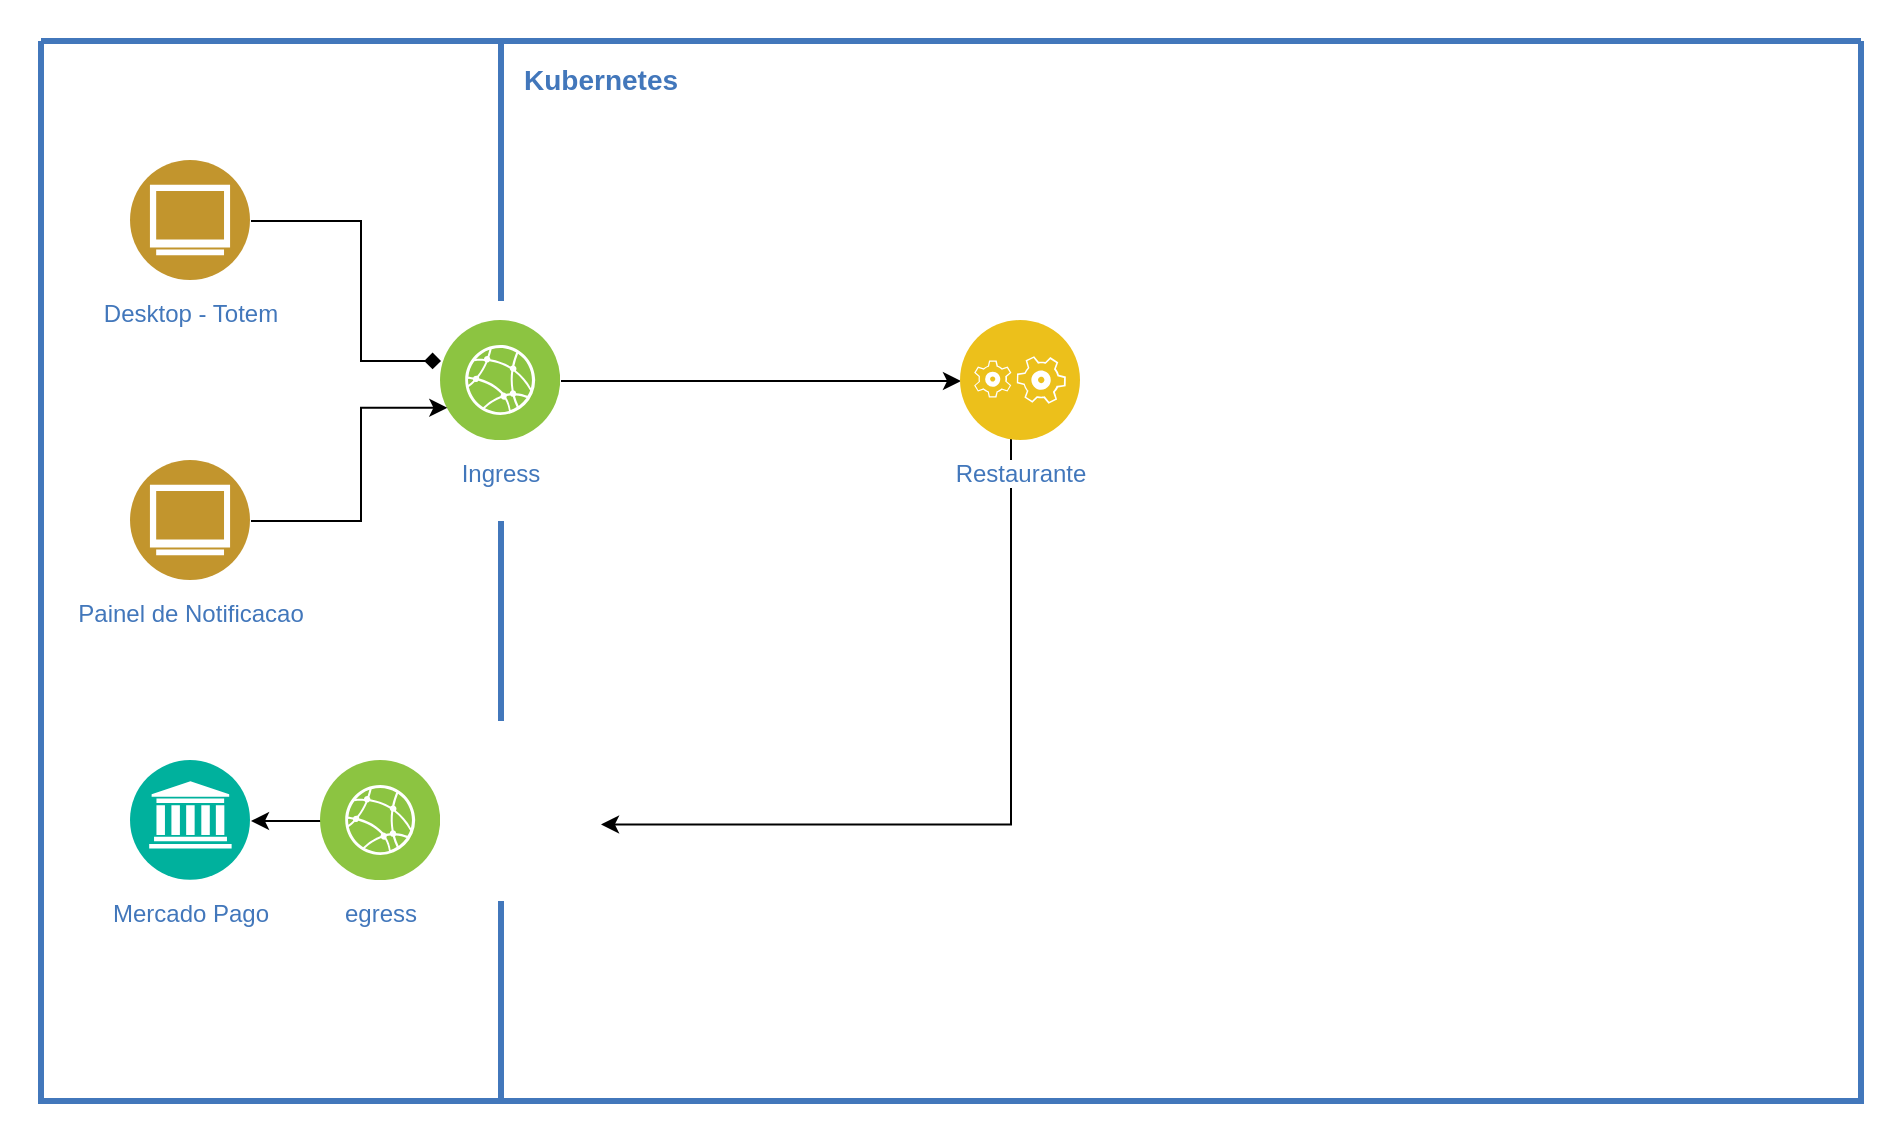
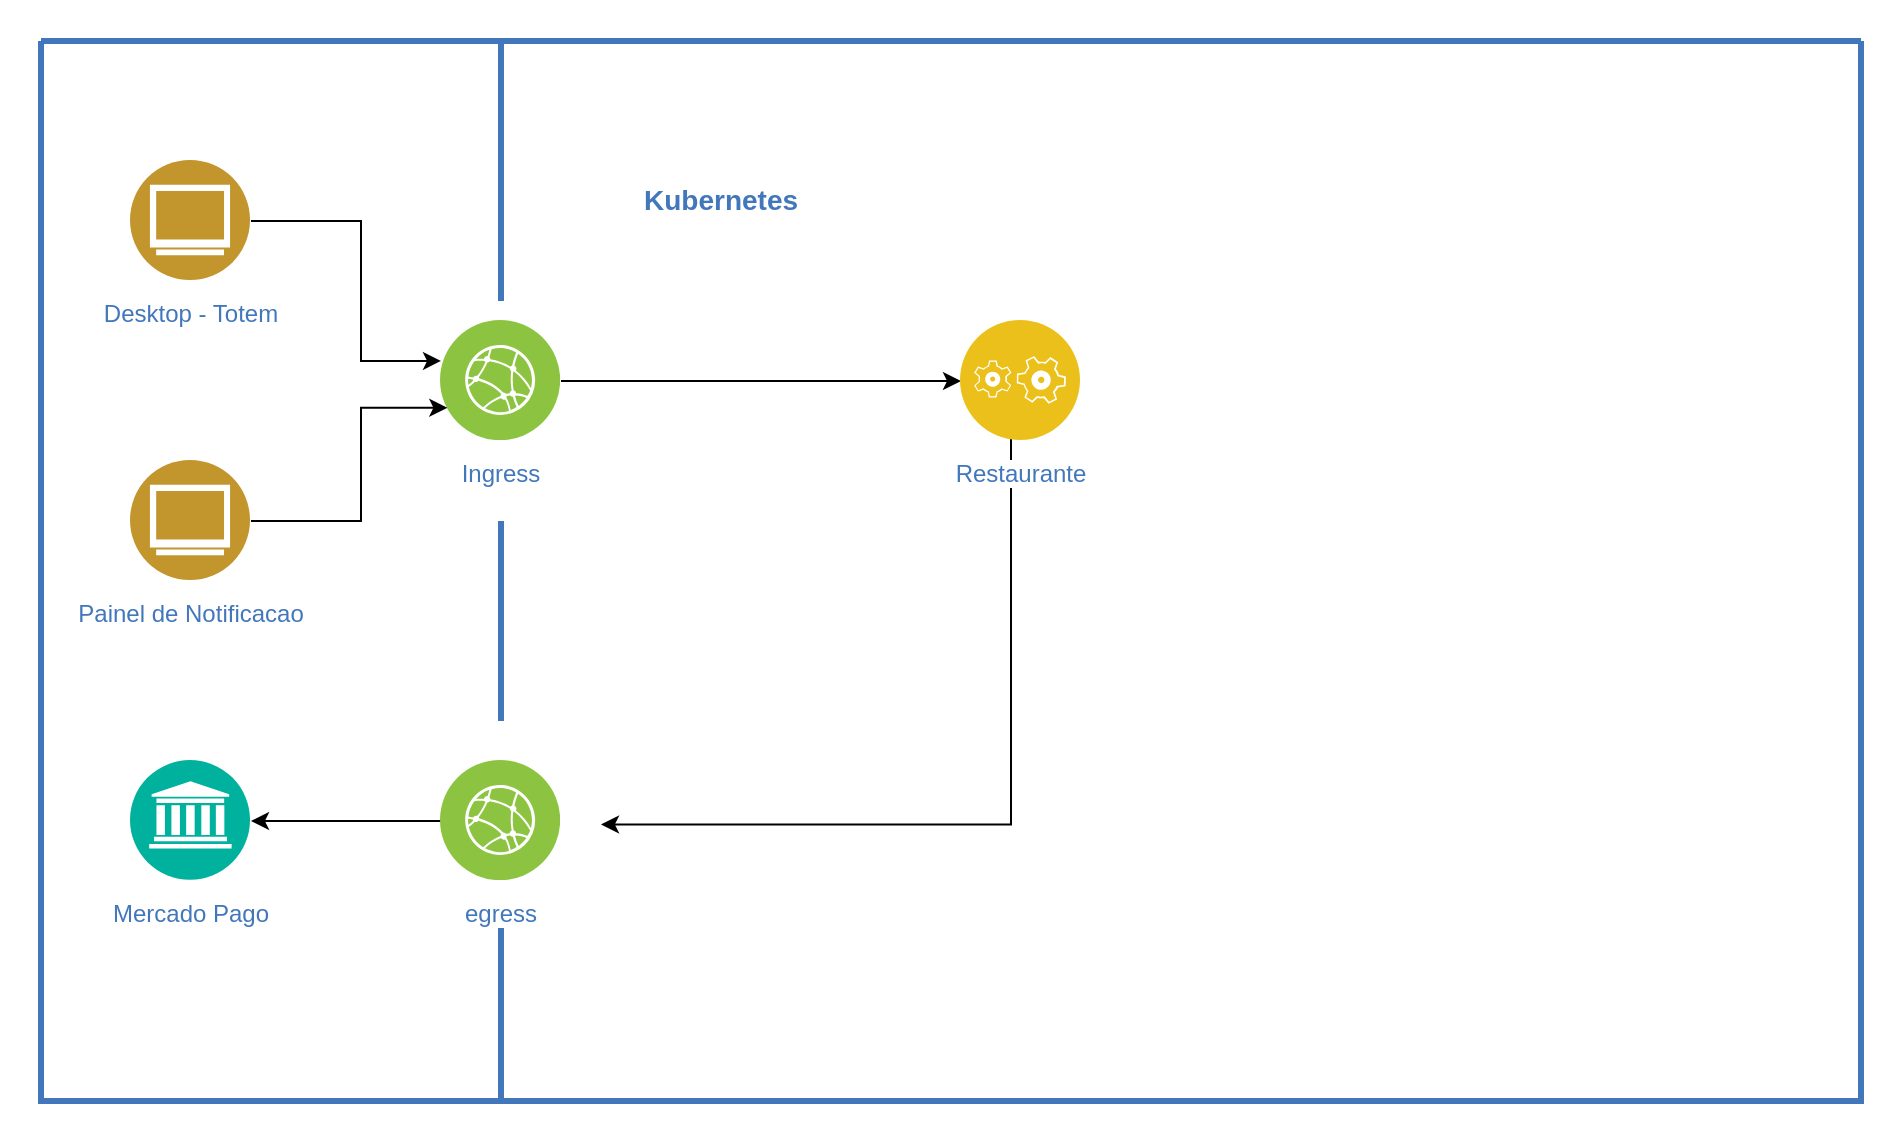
  <mxCell id="0" />
  <mxCell id="1" parent="0" />
  <mxCell id="2" value="" style="swimlane;shadow=0;strokeColor=#4277BB;fillColor=#ffffff;fontColor=none;align=right;startSize=0;collapsible=0;noLabel=1;strokeWidth=3;" parent="1" vertex="1"><mxGeometry x="20" y="20" width="910" height="530" as="geometry" /></mxCell>
  <mxCell id="3" style="edgeStyle=orthogonalEdgeStyle;rounded=0;orthogonalLoop=1;jettySize=auto;html=1;entryX=0;entryY=0.5;entryDx=0;entryDy=0;" parent="2" source="4" target="11" edge="1"><mxGeometry relative="1" as="geometry" /></mxCell>
  <mxCell id="4" value="Ingress" style="aspect=fixed;perimeter=ellipsePerimeter;html=1;align=center;shadow=0;dashed=0;image;image=img/lib/ibm/infrastructure/edge_services.svg;strokeColor=#FF0000;fillColor=#FFFF66;gradientColor=none;fontColor=#4277BB;labelBackgroundColor=#ffffff;spacingTop=3;" parent="2" vertex="1"><mxGeometry x="200" y="140" width="60" height="60" as="geometry" /></mxCell>
  <mxCell id="5" value="" style="line;strokeWidth=3;direction=south;html=1;shadow=0;labelBackgroundColor=none;fillColor=none;gradientColor=none;fontSize=12;fontColor=#4277BB;align=right;strokeColor=#4277BB;" parent="2" vertex="1"><mxGeometry x="225" width="10" height="130" as="geometry" /></mxCell>
  <mxCell id="6" value="" style="line;strokeWidth=3;direction=south;html=1;shadow=0;labelBackgroundColor=none;fillColor=none;gradientColor=none;fontSize=12;fontColor=#4277BB;align=right;strokeColor=#4277BB;" parent="2" vertex="1"><mxGeometry x="225" y="240" width="10" height="100" as="geometry" /></mxCell>
- <mxCell id="7" value="Kubernetes" style="text;html=1;align=left;verticalAlign=middle;fontColor=#4277BB;shadow=0;dashed=0;strokeColor=none;fillColor=none;labelBackgroundColor=none;fontStyle=1;fontSize=14;spacingLeft=5;" parent="2" vertex="1"><mxGeometry x="235" y="10" width="150" height="20" as="geometry" /></mxCell>
- <mxCell id="8" style="edgeStyle=orthogonalEdgeStyle;rounded=0;orthogonalLoop=1;jettySize=auto;html=1;entryX=0;entryY=0.333;entryDx=0;entryDy=0;entryPerimeter=0;endArrow=diamond;" parent="2" source="9" target="4" edge="1"><mxGeometry relative="1" as="geometry"><Array as="points"><mxPoint x="160" y="90" /><mxPoint x="160" y="160" /></Array></mxGeometry></mxCell>
+ <mxCell id="7" value="Kubernetes" style="text;html=1;align=left;verticalAlign=middle;fontColor=#4277BB;shadow=0;dashed=0;strokeColor=none;fillColor=none;labelBackgroundColor=none;fontStyle=1;fontSize=14;spacingLeft=5;" parent="2" vertex="1"><mxGeometry x="295" y="70" width="150" height="20" as="geometry" /></mxCell>
+ <mxCell id="8" style="edgeStyle=orthogonalEdgeStyle;rounded=0;orthogonalLoop=1;jettySize=auto;html=1;entryX=0;entryY=0.333;entryDx=0;entryDy=0;entryPerimeter=0;" parent="2" source="9" target="4" edge="1"><mxGeometry relative="1" as="geometry"><Array as="points"><mxPoint x="160" y="90" /><mxPoint x="160" y="160" /></Array></mxGeometry></mxCell>
  <mxCell id="9" value="Desktop - Totem" style="image;aspect=fixed;perimeter=ellipsePerimeter;html=1;align=center;shadow=0;dashed=0;fontColor=#4277BB;labelBackgroundColor=default;fontSize=12;spacingTop=3;image=img/lib/ibm/users/browser.svg;" parent="2" vertex="1"><mxGeometry x="45" y="60" width="60" height="60" as="geometry" /></mxCell>
  <mxCell id="10" style="edgeStyle=orthogonalEdgeStyle;rounded=0;orthogonalLoop=1;jettySize=auto;html=1;entryX=1;entryY=0.5;entryDx=0;entryDy=0;" parent="2" edge="1"><mxGeometry relative="1" as="geometry"><Array as="points"><mxPoint x="485" y="391.71" /></Array><mxPoint x="485" y="188.293" as="sourcePoint" /><mxPoint x="280" y="391.71" as="targetPoint" /></mxGeometry></mxCell>
  <mxCell id="11" value="Restaurante" style="image;aspect=fixed;perimeter=ellipsePerimeter;html=1;align=center;shadow=0;dashed=0;fontColor=#4277BB;labelBackgroundColor=default;fontSize=12;spacingTop=3;image=img/lib/ibm/applications/application_logic.svg;" parent="2" vertex="1"><mxGeometry x="460" y="140" width="60" height="60" as="geometry" /></mxCell>
  <mxCell id="12" value="Mercado Pago" style="image;aspect=fixed;perimeter=ellipsePerimeter;html=1;align=center;shadow=0;dashed=0;fontColor=#4277BB;labelBackgroundColor=default;fontSize=12;spacingTop=3;image=img/lib/ibm/management/information_governance.svg;" parent="2" vertex="1"><mxGeometry x="45" y="360" width="60" height="60" as="geometry" /></mxCell>
  <mxCell id="13" value="" style="line;strokeWidth=3;direction=south;html=1;shadow=0;labelBackgroundColor=none;fillColor=none;gradientColor=none;fontSize=12;fontColor=#4277BB;align=right;strokeColor=#4277BB;" parent="2" vertex="1"><mxGeometry x="225" y="430" width="10" height="100" as="geometry" /></mxCell>
  <mxCell id="14" style="edgeStyle=orthogonalEdgeStyle;rounded=0;orthogonalLoop=1;jettySize=auto;html=1;" parent="2" source="15" target="12" edge="1"><mxGeometry relative="1" as="geometry" /></mxCell>
- <mxCell id="15" value="egress" style="aspect=fixed;perimeter=ellipsePerimeter;html=1;align=center;shadow=0;dashed=0;image;image=img/lib/ibm/infrastructure/edge_services.svg;strokeColor=#FF0000;fillColor=#FFFF66;gradientColor=none;fontColor=#4277BB;labelBackgroundColor=#ffffff;spacingTop=3;" parent="2" vertex="1"><mxGeometry x="140" y="360" width="60" height="60" as="geometry" /></mxCell>
+ <mxCell id="15" value="egress" style="aspect=fixed;perimeter=ellipsePerimeter;html=1;align=center;shadow=0;dashed=0;image;image=img/lib/ibm/infrastructure/edge_services.svg;strokeColor=#FF0000;fillColor=#FFFF66;gradientColor=none;fontColor=#4277BB;labelBackgroundColor=#ffffff;spacingTop=3;" parent="2" vertex="1"><mxGeometry x="200" y="360" width="60" height="60" as="geometry" /></mxCell>
  <mxCell id="16" style="edgeStyle=orthogonalEdgeStyle;rounded=0;orthogonalLoop=1;jettySize=auto;html=1;entryX=0;entryY=0.75;entryDx=0;entryDy=0;" parent="2" source="17" target="4" edge="1"><mxGeometry relative="1" as="geometry"><Array as="points"><mxPoint x="160" y="240" /><mxPoint x="160" y="183" /></Array></mxGeometry></mxCell>
  <mxCell id="17" value="Painel de Notificacao" style="image;aspect=fixed;perimeter=ellipsePerimeter;html=1;align=center;shadow=0;dashed=0;fontColor=#4277BB;labelBackgroundColor=default;fontSize=12;spacingTop=3;image=img/lib/ibm/users/browser.svg;" parent="2" vertex="1"><mxGeometry x="45" y="210" width="60" height="60" as="geometry" /></mxCell>
